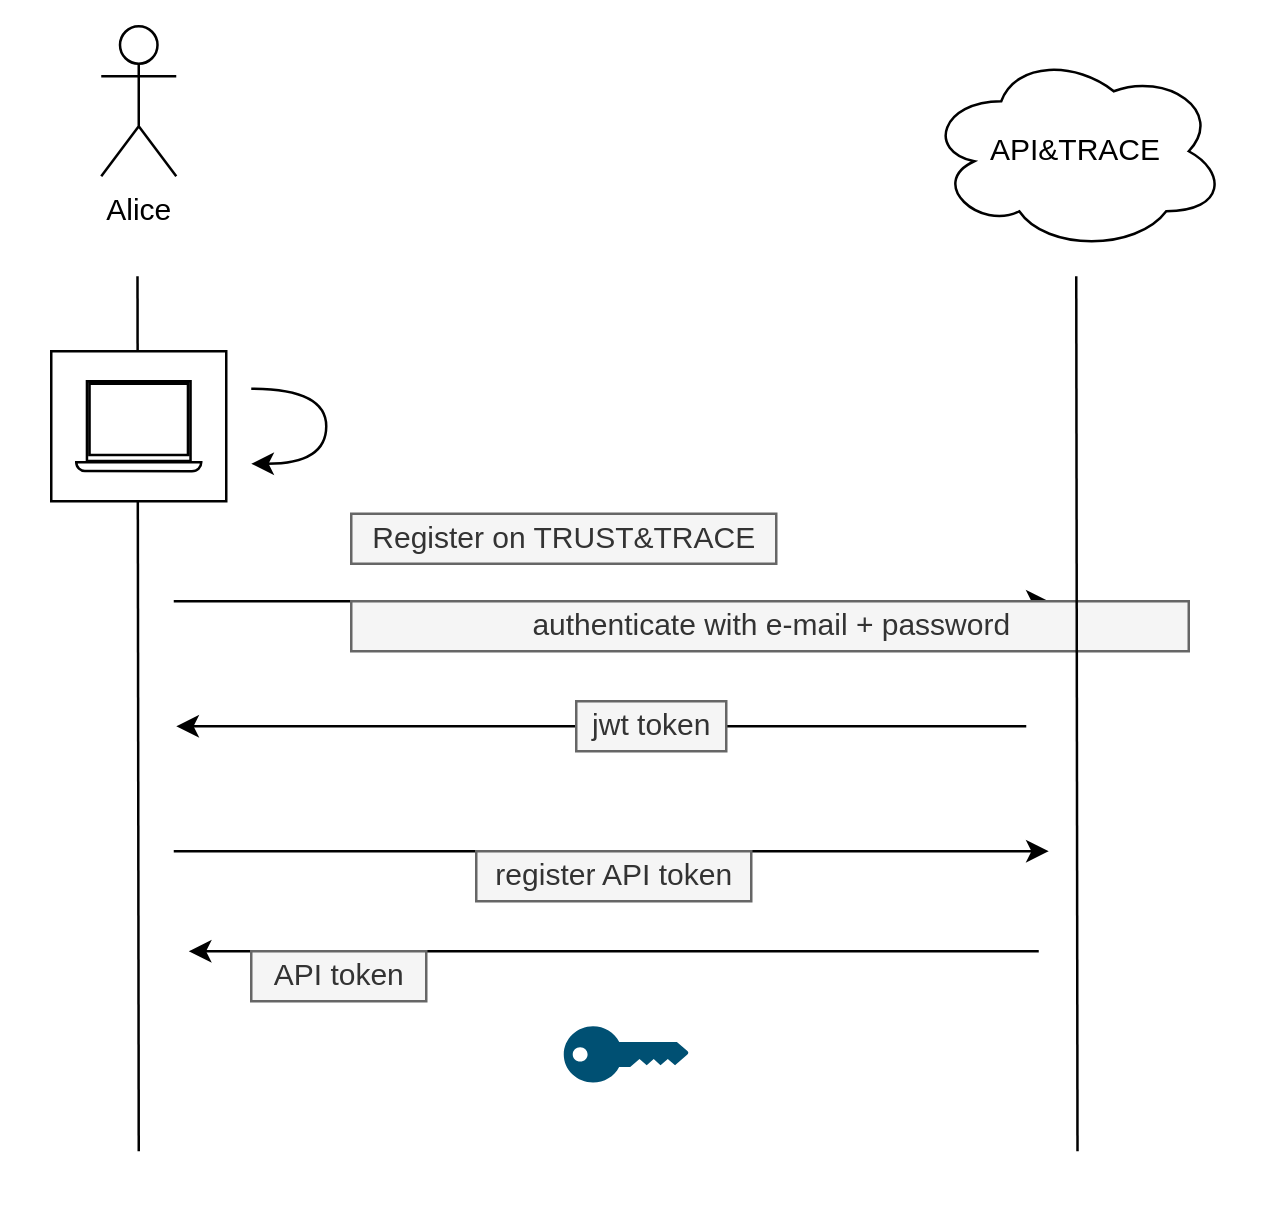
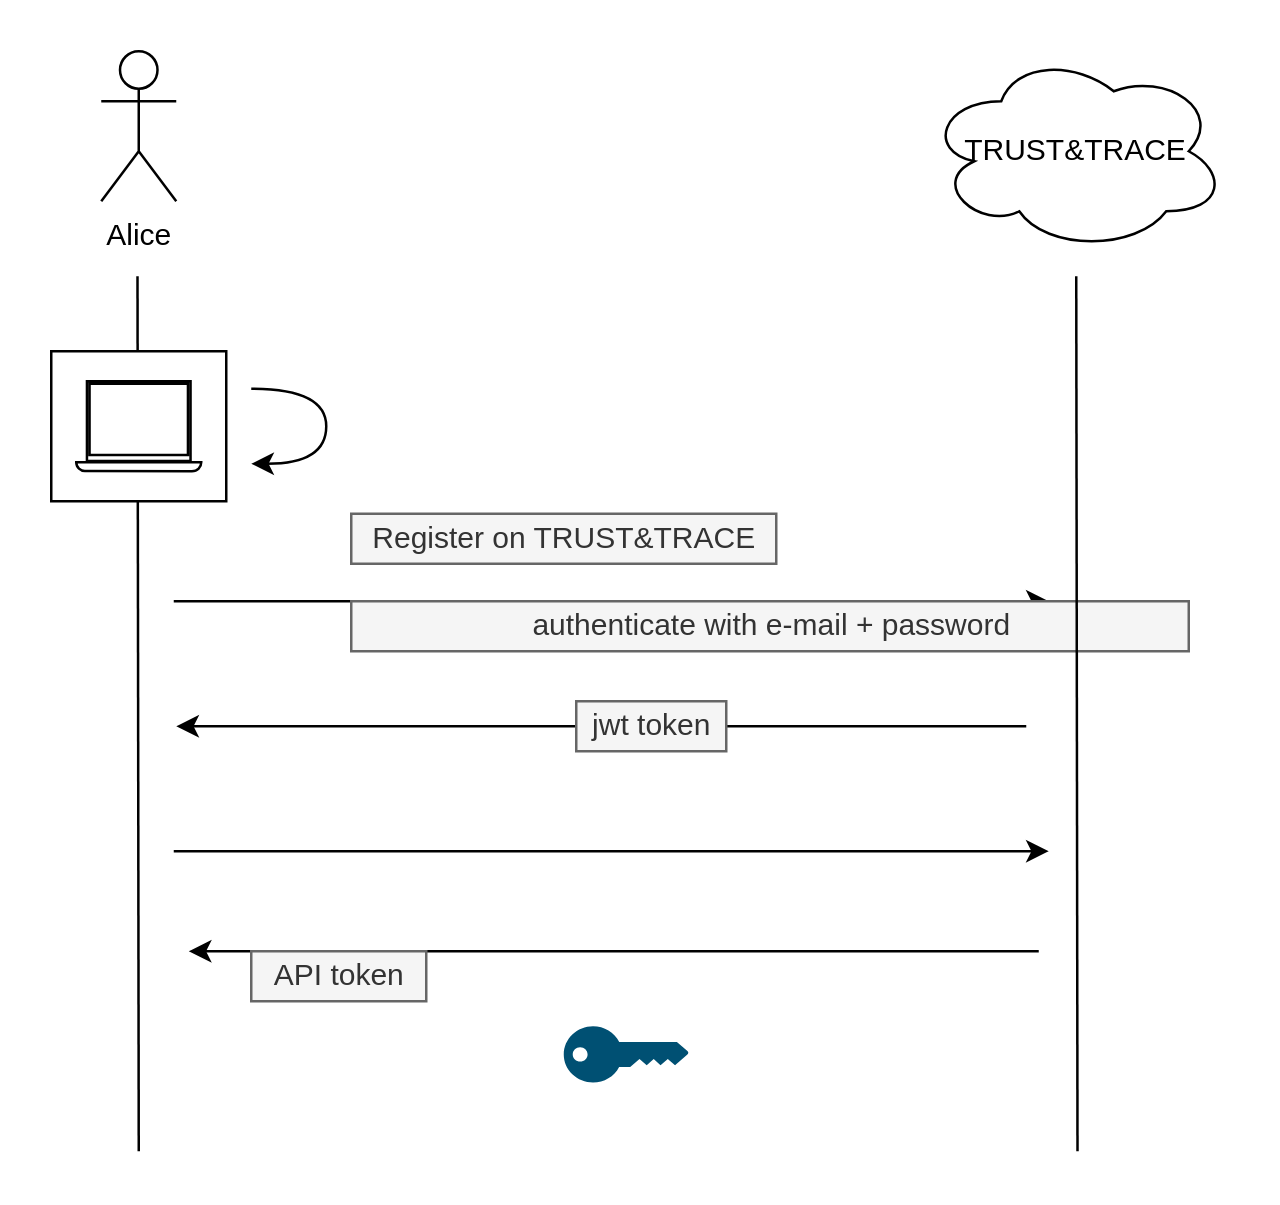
  <mxCell id="0" />
  <mxCell id="1" parent="0" />
- <mxCell id="2" value="Alice" style="shape=umlActor;verticalLabelPosition=bottom;labelBackgroundColor=#ffffff;verticalAlign=top;html=1;outlineConnect=0;" parent="1" vertex="1"><mxGeometry x="40" y="10" width="30" height="60" as="geometry" /></mxCell>
- <mxCell id="3" value="API&amp;amp;TRACE" style="ellipse;shape=cloud;whiteSpace=wrap;html=1;" parent="1" vertex="1"><mxGeometry x="370" y="20" width="120" height="80" as="geometry" /></mxCell>
+ <mxCell id="2" value="Alice" style="shape=umlActor;verticalLabelPosition=bottom;labelBackgroundColor=#ffffff;verticalAlign=top;html=1;outlineConnect=0;" parent="1" vertex="1"><mxGeometry x="40" y="20" width="30" height="60" as="geometry" /></mxCell>
+ <mxCell id="3" value="TRUST&amp;amp;TRACE" style="ellipse;shape=cloud;whiteSpace=wrap;html=1;" parent="1" vertex="1"><mxGeometry x="370" y="20" width="120" height="80" as="geometry" /></mxCell>
  <mxCell id="4" value="" style="endArrow=none;html=1;" parent="1" edge="1"><mxGeometry width="50" height="50" relative="1" as="geometry"><mxPoint x="55" y="460" as="sourcePoint" /><mxPoint x="54.5" y="110" as="targetPoint" /></mxGeometry></mxCell>
  <mxCell id="5" value="" style="endArrow=classic;html=1;comic=0;curved=1;" parent="1" edge="1"><mxGeometry width="50" height="50" relative="1" as="geometry"><mxPoint x="100" y="155" as="sourcePoint" /><mxPoint x="100" y="185" as="targetPoint" /><Array as="points"><mxPoint x="130" y="155" /><mxPoint x="130" y="185" /></Array></mxGeometry></mxCell>
  <mxCell id="6" value="" style="group" parent="1" vertex="1" connectable="0"><mxGeometry x="20" y="140" width="70" height="60" as="geometry" /></mxCell>
  <mxCell id="7" value="" style="rounded=0;whiteSpace=wrap;html=1;" parent="6" vertex="1"><mxGeometry width="70" height="60" as="geometry" /></mxCell>
  <mxCell id="8" value="" style="pointerEvents=1;shadow=0;dashed=0;html=1;aspect=fixed;labelPosition=center;verticalLabelPosition=bottom;verticalAlign=top;align=center;outlineConnect=0;shape=mxgraph.vvd.laptop;" parent="6" vertex="1"><mxGeometry x="10" y="12" width="50" height="36" as="geometry" /></mxCell>
  <mxCell id="9" value="Register on TRUST&amp;amp;TRACE" style="text;html=1;align=center;verticalAlign=middle;resizable=0;points=[];autosize=1;fillColor=#f5f5f5;strokeColor=#666666;fontColor=#333333;" parent="1" vertex="1"><mxGeometry x="140" y="205" width="170" height="20" as="geometry" /></mxCell>
  <mxCell id="10" value="" style="endArrow=classic;html=1;" parent="1" edge="1"><mxGeometry width="50" height="50" relative="1" as="geometry"><mxPoint x="69" y="240" as="sourcePoint" /><mxPoint x="419" y="240" as="targetPoint" /></mxGeometry></mxCell>
  <mxCell id="11" value="authenticate with e-mail + password" style="text;html=1;align=center;verticalAlign=middle;resizable=0;points=[];autosize=1;fillColor=#f5f5f5;strokeColor=#666666;fontColor=#333333;" parent="1" vertex="1"><mxGeometry x="140" y="240" width="335" height="20" as="geometry" /></mxCell>
  <mxCell id="12" value="" style="endArrow=none;html=1;" parent="1" edge="1"><mxGeometry width="50" height="50" relative="1" as="geometry"><mxPoint x="430.5" y="460" as="sourcePoint" /><mxPoint x="430" y="110" as="targetPoint" /></mxGeometry></mxCell>
  <mxCell id="13" value="" style="endArrow=classic;html=1;" parent="1" edge="1"><mxGeometry width="50" height="50" relative="1" as="geometry"><mxPoint x="410" y="290" as="sourcePoint" /><mxPoint x="70" y="290" as="targetPoint" /></mxGeometry></mxCell>
  <mxCell id="14" value="jwt token" style="text;html=1;align=center;verticalAlign=middle;resizable=0;points=[];autosize=1;fillColor=#f5f5f5;strokeColor=#666666;fontColor=#333333;" parent="1" vertex="1"><mxGeometry x="230" y="280" width="60" height="20" as="geometry" /></mxCell>
  <mxCell id="15" value="" style="endArrow=classic;html=1;" parent="1" edge="1"><mxGeometry width="50" height="50" relative="1" as="geometry"><mxPoint x="69" y="340" as="sourcePoint" /><mxPoint x="419" y="340" as="targetPoint" /></mxGeometry></mxCell>
- <mxCell id="16" value="register API token" style="text;html=1;align=center;verticalAlign=middle;resizable=0;points=[];autosize=1;fillColor=#f5f5f5;strokeColor=#666666;fontColor=#333333;" parent="1" vertex="1"><mxGeometry x="190" y="340" width="110" height="20" as="geometry" /></mxCell>
  <mxCell id="17" value="" style="endArrow=classic;html=1;" parent="1" edge="1"><mxGeometry width="50" height="50" relative="1" as="geometry"><mxPoint x="415" y="380" as="sourcePoint" /><mxPoint x="75" y="380" as="targetPoint" /></mxGeometry></mxCell>
  <mxCell id="18" value="API token" style="text;html=1;align=center;verticalAlign=middle;resizable=0;points=[];autosize=1;fillColor=#f5f5f5;strokeColor=#666666;fontColor=#333333;" parent="1" vertex="1"><mxGeometry x="100" y="380" width="70" height="20" as="geometry" /></mxCell>
  <mxCell id="19" value="" style="points=[[0,0.5,0],[0.24,0,0],[0.5,0.28,0],[0.995,0.475,0],[0.5,0.72,0],[0.24,1,0]];verticalLabelPosition=bottom;html=1;verticalAlign=top;aspect=fixed;align=center;pointerEvents=1;shape=mxgraph.cisco19.key;fillColor=#005073;strokeColor=none;" parent="1" vertex="1"><mxGeometry x="225" y="410" width="50" height="22.5" as="geometry" /></mxCell>
